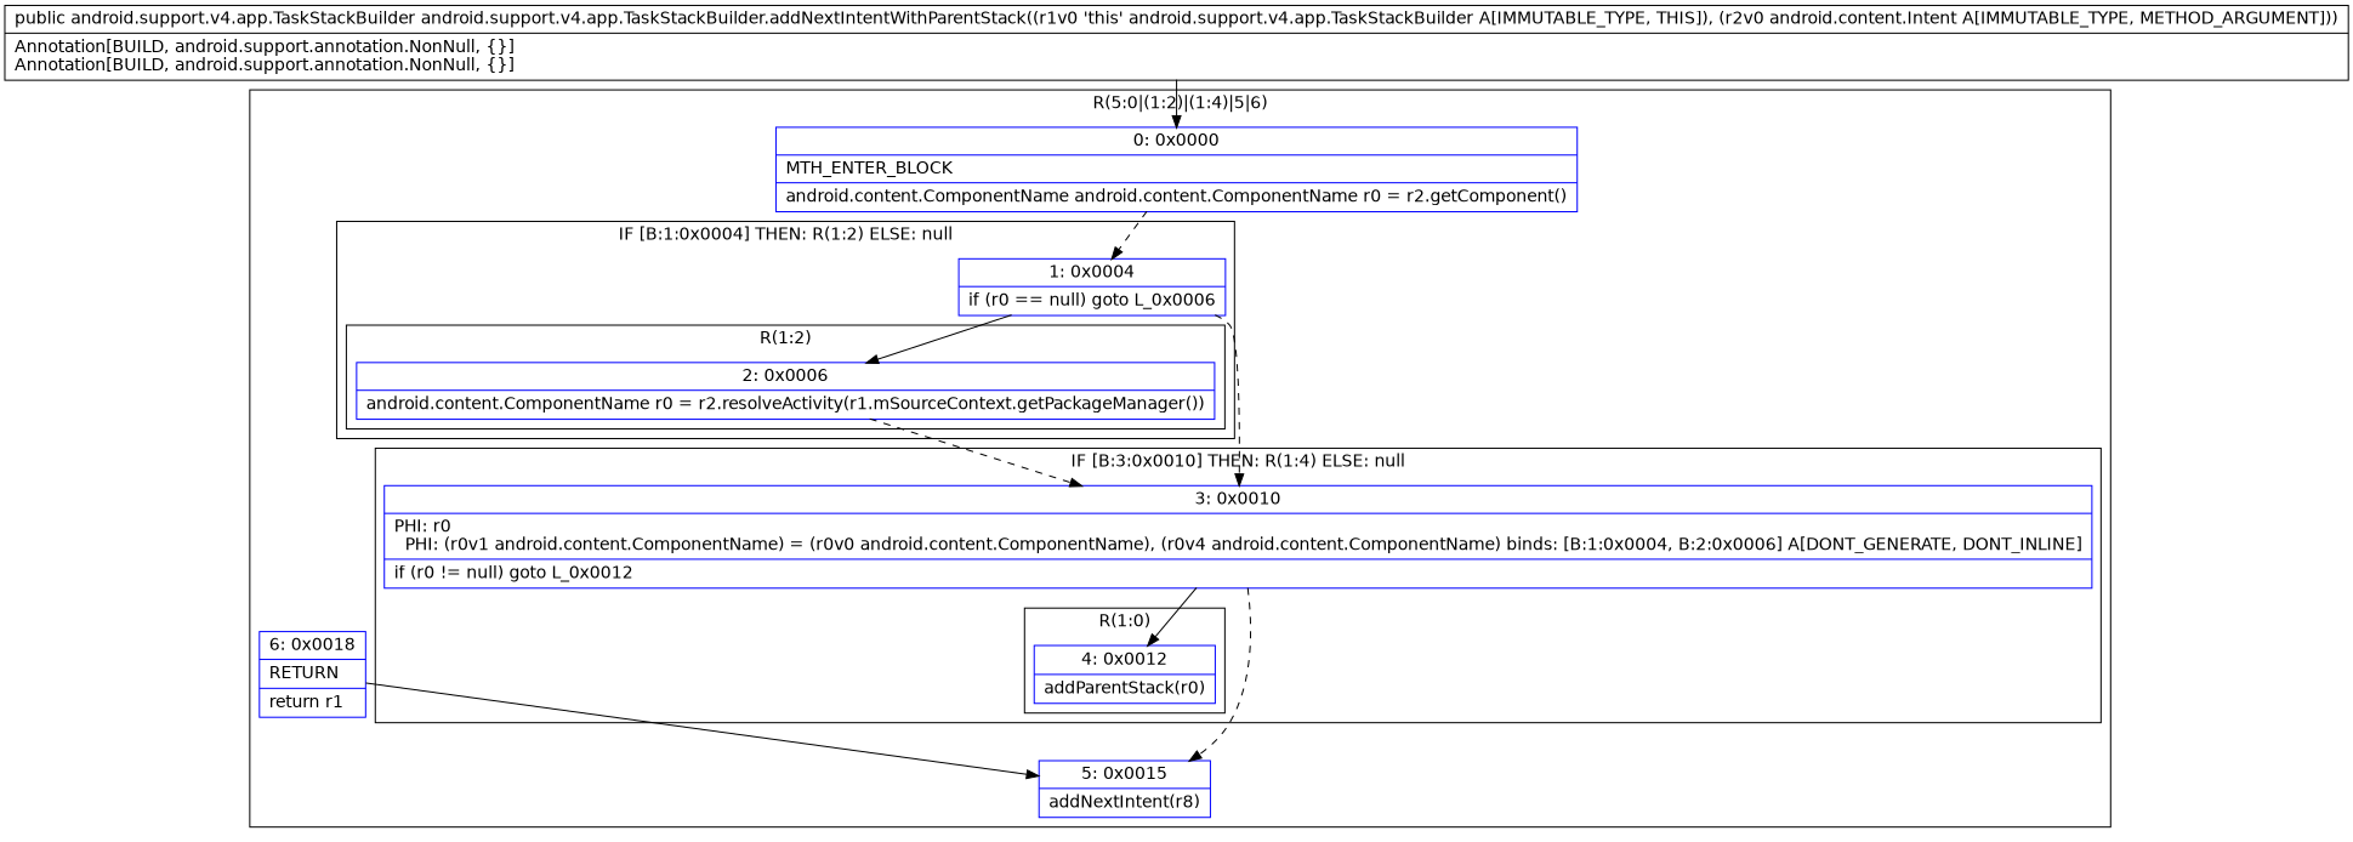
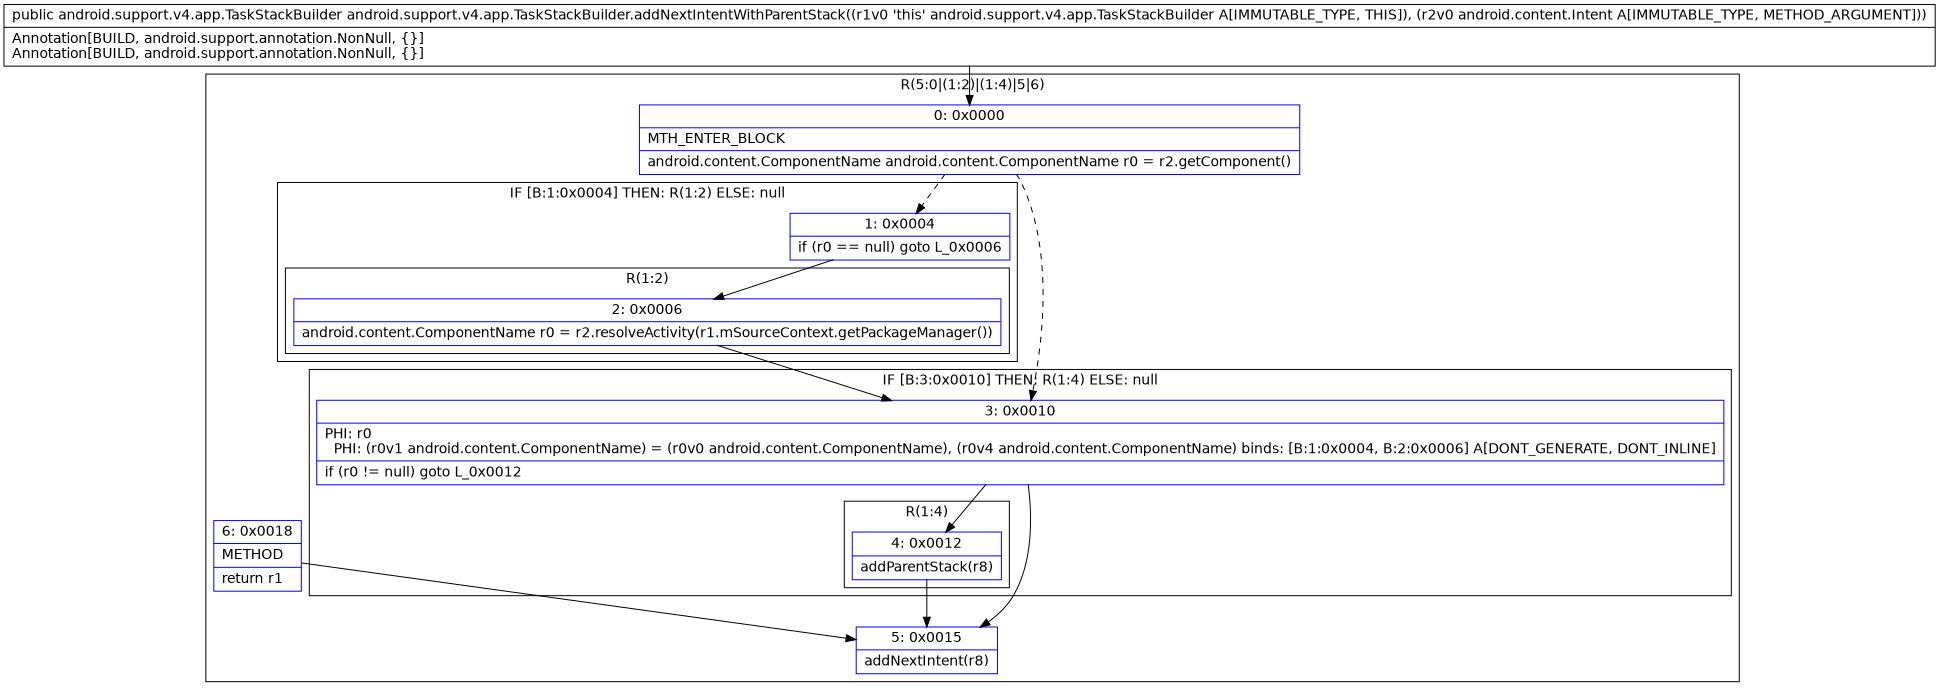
  digraph {
    fontname="DejaVu Sans"
    node [color=blue fontname="DejaVu Sans" shape=record]
    edge [fontname="DejaVu Sans"]
    n1 [label="{2\:\ 0x0006|android.content.ComponentName r0 = r2.resolveActivity(r1.mSourceContext.getPackageManager())\l}"]
    n2 [label="{1\:\ 0x0004|if (r0 == null) goto L_0x0006\l}"]
-   n3 [label="{4\:\ 0x0012|addParentStack(r0)\l}"]
+   n3 [label="{4\:\ 0x0012|addParentStack(r8)\l}"]
    n4 [label="{3\:\ 0x0010|PHI: r0 \l  PHI: (r0v1 android.content.ComponentName) = (r0v0 android.content.ComponentName), (r0v4 android.content.ComponentName) binds: [B:1:0x0004, B:2:0x0006] A[DONT_GENERATE, DONT_INLINE]\l|if (r0 != null) goto L_0x0012\l}"]
    n5 [label="{0\:\ 0x0000|MTH_ENTER_BLOCK\l|android.content.ComponentName android.content.ComponentName r0 = r2.getComponent()\l}"]
    n6 [label="{5\:\ 0x0015|addNextIntent(r8)\l}"]
-   n7 [label="{6\:\ 0x0018|RETURN\l|return r1\l}"]
+   n7 [label="{6\:\ 0x0018|METHOD\l|return r1\l}"]
    n8 [label="{public android.support.v4.app.TaskStackBuilder android.support.v4.app.TaskStackBuilder.addNextIntentWithParentStack((r1v0 'this' android.support.v4.app.TaskStackBuilder A[IMMUTABLE_TYPE, THIS]), (r2v0 android.content.Intent A[IMMUTABLE_TYPE, METHOD_ARGUMENT]))  | Annotation[BUILD, android.support.annotation.NonNull, \{\}]\lAnnotation[BUILD, android.support.annotation.NonNull, \{\}]\l}" color=""]
    subgraph cluster_1 {
      label="R(5:0|(1:2)|(1:4)|5|6)"
      n5
      n6
      n7
      subgraph cluster_2 {
        label="IF [B:1:0x0004] THEN: R(1:2) ELSE: null"
        n2
        subgraph cluster_3 {
          label="R(1:2)"
          n1
        }
      }
      subgraph cluster_4 {
        label="IF [B:3:0x0010] THEN: R(1:4) ELSE: null"
        n4
        subgraph cluster_5 {
-         label="R(1:0)"
+         label="R(1:4)"
          n3
        }
      }
    }
-   n1 -> n4 [style=dashed]
+   n1 -> n4
    n2 -> n1
-   n2 -> n4 [style=dashed]
+   n5 -> n4 [style=dashed]
+   n3 -> n6
    n4 -> n3
-   n4 -> n6 [style=dashed]
+   n4 -> n6 [style=solid]
    n5 -> n2 [style=dashed]
    n7 -> n6
    n8 -> n5
  }
